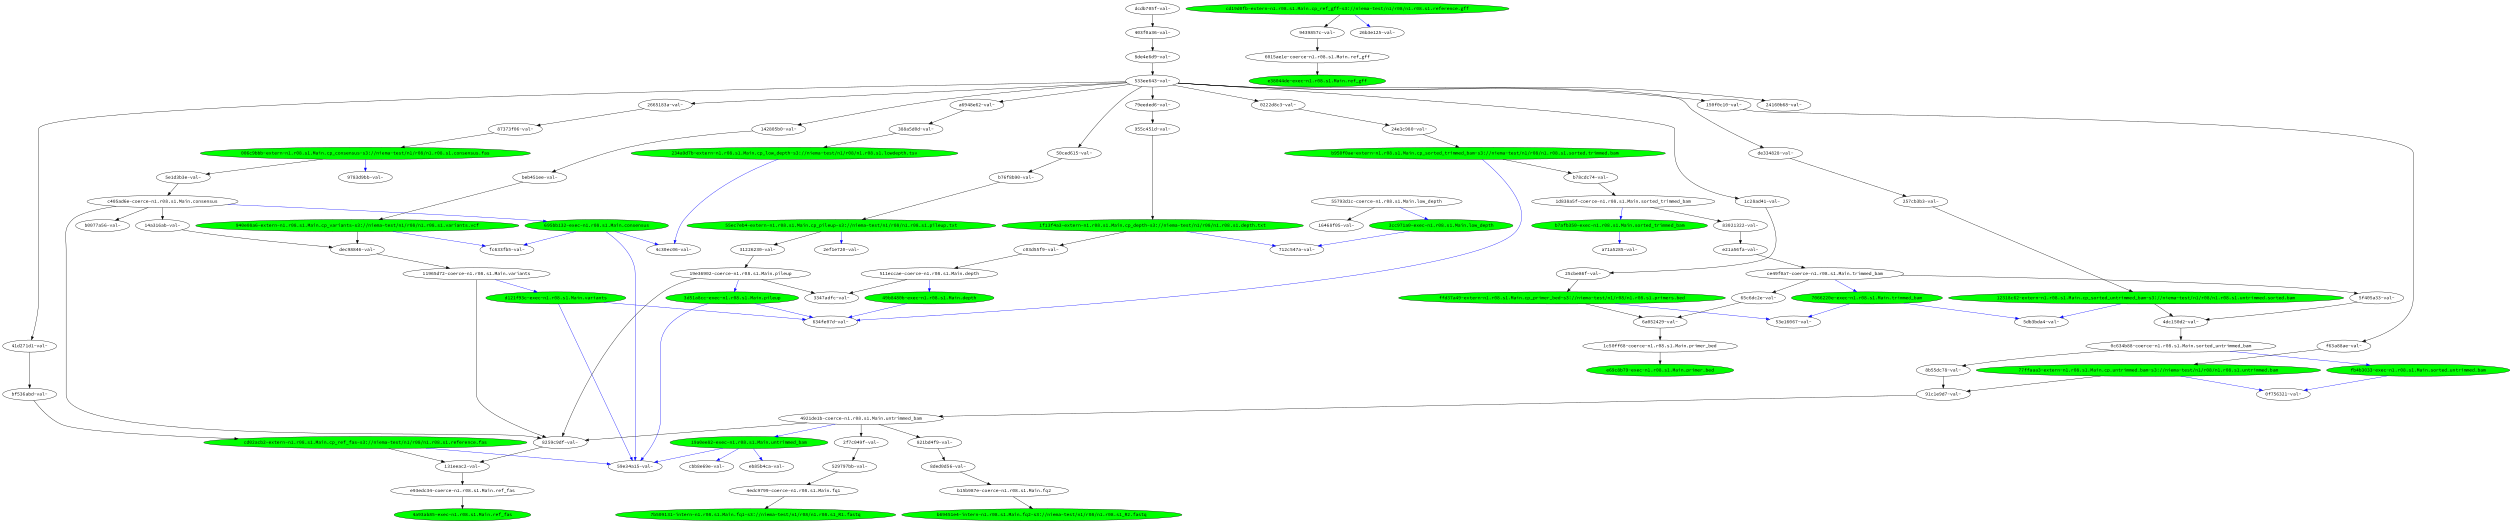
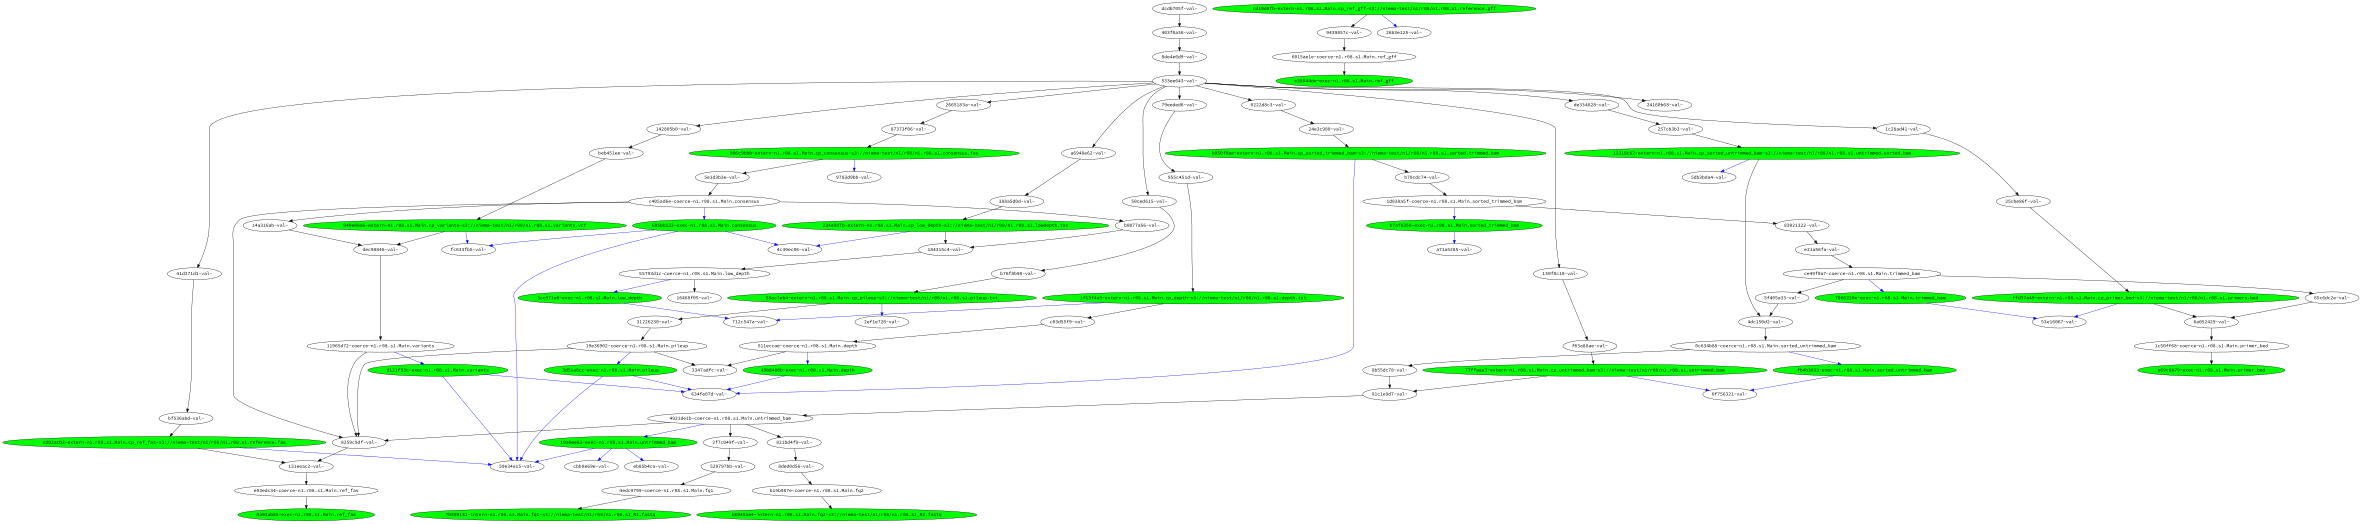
  strict digraph {
    fontname="Source Code Pro"
    node [fontname="Source Code Pro"]
    edge [dynamic=false fontname="Source Code Pro"]
    "006c9bbb-extern-n1.r08.s1.Main.cp_consensus-s3://niema-test/n1/r08/n1.r08.s1.consensus.fas" [fillcolor=green style=filled]
    "5e1d3b3e-val-"
    "9783d9bb-val-"
    "c405ad6e-coerce-n1.r08.s1.Main.consensus"
    "0222d8c3-val-"
    "24e3c980-val-"
    "b950f0ae-extern-n1.r08.s1.Main.cp_sorted_trimmed_bam-s3://niema-test/n1/r08/n1.r08.s1.sorted.trimmed.bam" [fillcolor=green style=filled]
    "0c634b88-coerce-n1.r08.s1.Main.sorted_untrimmed_bam"
    "8b55dc78-val-"
    "fb4b3033-exec-n1.r08.s1.Main.sorted_untrimmed_bam" [fillcolor=green style=filled]
    "91c1e9d7-val-"
    "0f756321-val-"
    "11965d72-coerce-n1.r08.s1.Main.variants"
    "8259c9df-val-"
    "d121f93c-exec-n1.r08.s1.Main.variants" [fillcolor=green style=filled]
    "131eeac2-val-"
    "59e34a15-val-"
    "634fe07d-val-"
    "12318c62-extern-n1.r08.s1.Main.cp_sorted_untrimmed_bam-s3://niema-test/n1/r08/n1.r08.s1.untrimmed.sorted.bam" [fillcolor=green style=filled]
    "4dc150d2-val-"
    "5db3bda4-val-"
    "e93edc34-coerce-n1.r08.s1.Main.ref_fas"
    "4a93ab85-exec-n1.r08.s1.Main.ref_fas" [fillcolor=green style=filled]
    "142805b0-val-"
    "beb451ee-val-"
    "940e08a6-extern-n1.r08.s1.Main.cp_variants-s3://niema-test/n1/r08/n1.r08.s1.variants.vcf" [fillcolor=green style=filled]
    "14a316ab-val-"
    "dec98846-val-"
    "150f0c10-val-"
    "f63a88ae-val-"
    "77ffaaa3-extern-n1.r08.s1.Main.cp_untrimmed_bam-s3://niema-test/n1/r08/n1.r08.s1.untrimmed.bam" [fillcolor=green style=filled]
    "c03d55f9-val-"
    "511eccae-coerce-n1.r08.s1.Main.depth"
+   "184315c4-val-"
    "55793d1c-coerce-n1.r08.s1.Main.low_depth"
    "16468f05-val-"
    "3cc971a0-exec-n1.r08.s1.Main.low_depth" [fillcolor=green style=filled]
    "19a0ee82-exec-n1.r08.s1.Main.untrimmed_bam" [fillcolor=green style=filled]
    "cbb8e69e-val-"
    "eb85b4ca-val-"
    "19e36902-coerce-n1.r08.s1.Main.pileup"
    "3347adfc-val-"
    "3d51a8cc-exec-n1.r08.s1.Main.pileup" [fillcolor=green style=filled]
    "1c28ad41-val-"
    "25cbe86f-val-"
    "ffd37a49-extern-n1.r08.s1.Main.cp_primer_bed-s3://niema-test/n1/r08/n1.r08.s1.primers.bed" [fillcolor=green style=filled]
    "e69c8b79-exec-n1.r08.s1.Main.primer_bed" [fillcolor=green style=filled]
    "1c50ff68-coerce-n1.r08.s1.Main.primer_bed"
    "1d838a5f-coerce-n1.r08.s1.Main.sorted_trimmed_bam"
    "83021322-val-"
    "b7afb350-exec-n1.r08.s1.Main.sorted_trimmed_bam" [fillcolor=green style=filled]
    "e21a56fa-val-"
    "a71a5285-val-"
    "1f13f4a3-extern-n1.r08.s1.Main.cp_depth-s3://niema-test/n1/r08/n1.r08.s1.depth.txt" [fillcolor=green style=filled]
    "712c547a-val-"
    "234a9d7b-extern-n1.r08.s1.Main.cp_low_depth-s3://niema-test/n1/r08/n1.r08.s1.lowdepth.tsv" [fillcolor=green style=filled]
    "4c30ec06-val-"
    "b78cdc74-val-"
    "257cb3b3-val-"
    "6a052429-val-"
    "53e16067-val-"
    "2665183a-val-"
    "87373f06-val-"
    "2f7c049f-val-"
    "529797bb-val-"
    "4edc9799-coerce-n1.r08.s1.Main.fq1"
    "31226230-val-"
    "388a5d0d-val-"
    "403f0a36-val-"
    "8de4e6d9-val-"
    "533ee643-val-"
    "41d271d1-val-"
    "bf536abd-val-"
    "cd02acb2-extern-n1.r08.s1.Main.cp_ref_fas-s3://niema-test/n1/r08/n1.r08.s1.reference.fas" [fillcolor=green style=filled]
    "4921de1b-coerce-n1.r08.s1.Main.untrimmed_bam"
    "821bd4f9-val-"
    "8ded0d56-val-"
    "49b8480b-exec-n1.r08.s1.Main.depth" [fillcolor=green style=filled]
    "7b509131-intern-n1.r08.s1.Main.fq1-s3://niema-test/n1/r08/n1.r08.s1_R1.fastq" [fillcolor=green style=filled]
    "50ced615-val-"
    "b76f8b90-val-"
    "55ec7eb4-extern-n1.r08.s1.Main.cp_pileup-s3://niema-test/n1/r08/n1.r08.s1.pileup.txt" [fillcolor=green style=filled]
    "24160b68-val-"
    "79eeded6-val-"
    "a6948e62-val-"
    "de334828-val-"
    "955c451d-val-"
    "2ef1e720-val-"
    "695bb132-exec-n1.r08.s1.Main.consensus" [fillcolor=green style=filled]
    "b0077a56-val-"
    "5f405a33-val-"
    "e38044de-exec-n1.r08.s1.Main.ref_gff" [fillcolor=green style=filled]
    "6015ae1e-coerce-n1.r08.s1.Main.ref_gff"
    "65c6dc2e-val-"
    "fc633fb5-val-"
    "7066220e-exec-n1.r08.s1.Main.trimmed_bam" [fillcolor=green style=filled]
    "b15b987e-coerce-n1.r08.s1.Main.fq2"
    "ce49f0a7-coerce-n1.r08.s1.Main.trimmed_bam"
    "b69451e4-intern-n1.r08.s1.Main.fq2-s3://niema-test/n1/r08/n1.r08.s1_R2.fastq" [fillcolor=green style=filled]
    "9439857c-val-"
    "cd19d0fb-extern-n1.r08.s1.Main.cp_ref_gff-s3://niema-test/n1/r08/n1.r08.s1.reference.gff" [fillcolor=green style=filled]
    "26b3e125-val-"
    "dcdb705f-val-"
    "006c9bbb-extern-n1.r08.s1.Main.cp_consensus-s3://niema-test/n1/r08/n1.r08.s1.consensus.fas" -> "5e1d3b3e-val-"
    "006c9bbb-extern-n1.r08.s1.Main.cp_consensus-s3://niema-test/n1/r08/n1.r08.s1.consensus.fas" -> "9783d9bb-val-" [color=blue dynamic=true]
    "5e1d3b3e-val-" -> "c405ad6e-coerce-n1.r08.s1.Main.consensus"
    "c405ad6e-coerce-n1.r08.s1.Main.consensus" -> "8259c9df-val-"
    "c405ad6e-coerce-n1.r08.s1.Main.consensus" -> "14a316ab-val-"
    "c405ad6e-coerce-n1.r08.s1.Main.consensus" -> "695bb132-exec-n1.r08.s1.Main.consensus" [color=blue dynamic=true]
    "c405ad6e-coerce-n1.r08.s1.Main.consensus" -> "b0077a56-val-"
    "0222d8c3-val-" -> "24e3c980-val-"
    "24e3c980-val-" -> "b950f0ae-extern-n1.r08.s1.Main.cp_sorted_trimmed_bam-s3://niema-test/n1/r08/n1.r08.s1.sorted.trimmed.bam"
    "b950f0ae-extern-n1.r08.s1.Main.cp_sorted_trimmed_bam-s3://niema-test/n1/r08/n1.r08.s1.sorted.trimmed.bam" -> "634fe07d-val-" [color=blue dynamic=true]
    "b950f0ae-extern-n1.r08.s1.Main.cp_sorted_trimmed_bam-s3://niema-test/n1/r08/n1.r08.s1.sorted.trimmed.bam" -> "b78cdc74-val-"
    "0c634b88-coerce-n1.r08.s1.Main.sorted_untrimmed_bam" -> "8b55dc78-val-"
    "0c634b88-coerce-n1.r08.s1.Main.sorted_untrimmed_bam" -> "fb4b3033-exec-n1.r08.s1.Main.sorted_untrimmed_bam" [color=blue dynamic=true]
    "8b55dc78-val-" -> "91c1e9d7-val-"
    "fb4b3033-exec-n1.r08.s1.Main.sorted_untrimmed_bam" -> "0f756321-val-" [color=blue dynamic=true]
    "91c1e9d7-val-" -> "4921de1b-coerce-n1.r08.s1.Main.untrimmed_bam"
    "11965d72-coerce-n1.r08.s1.Main.variants" -> "8259c9df-val-"
    "11965d72-coerce-n1.r08.s1.Main.variants" -> "d121f93c-exec-n1.r08.s1.Main.variants" [color=blue dynamic=true]
    "8259c9df-val-" -> "131eeac2-val-"
    "d121f93c-exec-n1.r08.s1.Main.variants" -> "59e34a15-val-" [color=blue dynamic=true]
    "d121f93c-exec-n1.r08.s1.Main.variants" -> "634fe07d-val-" [color=blue dynamic=true]
    "131eeac2-val-" -> "e93edc34-coerce-n1.r08.s1.Main.ref_fas"
    "12318c62-extern-n1.r08.s1.Main.cp_sorted_untrimmed_bam-s3://niema-test/n1/r08/n1.r08.s1.untrimmed.sorted.bam" -> "4dc150d2-val-"
    "12318c62-extern-n1.r08.s1.Main.cp_sorted_untrimmed_bam-s3://niema-test/n1/r08/n1.r08.s1.untrimmed.sorted.bam" -> "5db3bda4-val-" [color=blue dynamic=true]
    "4dc150d2-val-" -> "0c634b88-coerce-n1.r08.s1.Main.sorted_untrimmed_bam"
    "e93edc34-coerce-n1.r08.s1.Main.ref_fas" -> "4a93ab85-exec-n1.r08.s1.Main.ref_fas"
    "142805b0-val-" -> "beb451ee-val-"
    "beb451ee-val-" -> "940e08a6-extern-n1.r08.s1.Main.cp_variants-s3://niema-test/n1/r08/n1.r08.s1.variants.vcf"
    "940e08a6-extern-n1.r08.s1.Main.cp_variants-s3://niema-test/n1/r08/n1.r08.s1.variants.vcf" -> "dec98846-val-"
    "940e08a6-extern-n1.r08.s1.Main.cp_variants-s3://niema-test/n1/r08/n1.r08.s1.variants.vcf" -> "fc633fb5-val-" [color=blue dynamic=true]
    "14a316ab-val-" -> "dec98846-val-"
    "dec98846-val-" -> "11965d72-coerce-n1.r08.s1.Main.variants"
    "150f0c10-val-" -> "f63a88ae-val-"
    "f63a88ae-val-" -> "77ffaaa3-extern-n1.r08.s1.Main.cp_untrimmed_bam-s3://niema-test/n1/r08/n1.r08.s1.untrimmed.bam"
    "77ffaaa3-extern-n1.r08.s1.Main.cp_untrimmed_bam-s3://niema-test/n1/r08/n1.r08.s1.untrimmed.bam" -> "91c1e9d7-val-"
    "77ffaaa3-extern-n1.r08.s1.Main.cp_untrimmed_bam-s3://niema-test/n1/r08/n1.r08.s1.untrimmed.bam" -> "0f756321-val-" [color=blue dynamic=true]
    "c03d55f9-val-" -> "511eccae-coerce-n1.r08.s1.Main.depth"
    "511eccae-coerce-n1.r08.s1.Main.depth" -> "3347adfc-val-"
    "511eccae-coerce-n1.r08.s1.Main.depth" -> "49b8480b-exec-n1.r08.s1.Main.depth" [color=blue dynamic=true]
+   "184315c4-val-" -> "55793d1c-coerce-n1.r08.s1.Main.low_depth"
    "55793d1c-coerce-n1.r08.s1.Main.low_depth" -> "16468f05-val-"
    "55793d1c-coerce-n1.r08.s1.Main.low_depth" -> "3cc971a0-exec-n1.r08.s1.Main.low_depth" [color=blue dynamic=true]
    "3cc971a0-exec-n1.r08.s1.Main.low_depth" -> "712c547a-val-" [color=blue dynamic=true]
    "19a0ee82-exec-n1.r08.s1.Main.untrimmed_bam" -> "59e34a15-val-" [color=blue dynamic=true]
    "19a0ee82-exec-n1.r08.s1.Main.untrimmed_bam" -> "cbb8e69e-val-" [color=blue dynamic=true]
    "19a0ee82-exec-n1.r08.s1.Main.untrimmed_bam" -> "eb85b4ca-val-" [color=blue dynamic=true]
    "19e36902-coerce-n1.r08.s1.Main.pileup" -> "8259c9df-val-"
    "19e36902-coerce-n1.r08.s1.Main.pileup" -> "3347adfc-val-"
    "19e36902-coerce-n1.r08.s1.Main.pileup" -> "3d51a8cc-exec-n1.r08.s1.Main.pileup" [color=blue dynamic=true]
    "3d51a8cc-exec-n1.r08.s1.Main.pileup" -> "59e34a15-val-" [color=blue dynamic=true]
    "3d51a8cc-exec-n1.r08.s1.Main.pileup" -> "634fe07d-val-" [color=blue dynamic=true]
    "1c28ad41-val-" -> "25cbe86f-val-"
    "25cbe86f-val-" -> "ffd37a49-extern-n1.r08.s1.Main.cp_primer_bed-s3://niema-test/n1/r08/n1.r08.s1.primers.bed"
    "ffd37a49-extern-n1.r08.s1.Main.cp_primer_bed-s3://niema-test/n1/r08/n1.r08.s1.primers.bed" -> "6a052429-val-"
    "ffd37a49-extern-n1.r08.s1.Main.cp_primer_bed-s3://niema-test/n1/r08/n1.r08.s1.primers.bed" -> "53e16067-val-" [color=blue dynamic=true]
    "1c50ff68-coerce-n1.r08.s1.Main.primer_bed" -> "e69c8b79-exec-n1.r08.s1.Main.primer_bed"
    "1d838a5f-coerce-n1.r08.s1.Main.sorted_trimmed_bam" -> "83021322-val-"
    "1d838a5f-coerce-n1.r08.s1.Main.sorted_trimmed_bam" -> "b7afb350-exec-n1.r08.s1.Main.sorted_trimmed_bam" [color=blue dynamic=true]
    "83021322-val-" -> "e21a56fa-val-"
    "b7afb350-exec-n1.r08.s1.Main.sorted_trimmed_bam" -> "a71a5285-val-" [color=blue dynamic=true]
    "e21a56fa-val-" -> "ce49f0a7-coerce-n1.r08.s1.Main.trimmed_bam"
    "1f13f4a3-extern-n1.r08.s1.Main.cp_depth-s3://niema-test/n1/r08/n1.r08.s1.depth.txt" -> "c03d55f9-val-"
    "1f13f4a3-extern-n1.r08.s1.Main.cp_depth-s3://niema-test/n1/r08/n1.r08.s1.depth.txt" -> "712c547a-val-" [color=blue dynamic=true]
+   "234a9d7b-extern-n1.r08.s1.Main.cp_low_depth-s3://niema-test/n1/r08/n1.r08.s1.lowdepth.tsv" -> "184315c4-val-"
    "234a9d7b-extern-n1.r08.s1.Main.cp_low_depth-s3://niema-test/n1/r08/n1.r08.s1.lowdepth.tsv" -> "4c30ec06-val-" [color=blue dynamic=true]
    "b78cdc74-val-" -> "1d838a5f-coerce-n1.r08.s1.Main.sorted_trimmed_bam"
    "257cb3b3-val-" -> "12318c62-extern-n1.r08.s1.Main.cp_sorted_untrimmed_bam-s3://niema-test/n1/r08/n1.r08.s1.untrimmed.sorted.bam"
    "6a052429-val-" -> "1c50ff68-coerce-n1.r08.s1.Main.primer_bed"
    "2665183a-val-" -> "87373f06-val-"
    "87373f06-val-" -> "006c9bbb-extern-n1.r08.s1.Main.cp_consensus-s3://niema-test/n1/r08/n1.r08.s1.consensus.fas"
    "2f7c049f-val-" -> "529797bb-val-"
    "529797bb-val-" -> "4edc9799-coerce-n1.r08.s1.Main.fq1"
    "4edc9799-coerce-n1.r08.s1.Main.fq1" -> "7b509131-intern-n1.r08.s1.Main.fq1-s3://niema-test/n1/r08/n1.r08.s1_R1.fastq"
    "31226230-val-" -> "19e36902-coerce-n1.r08.s1.Main.pileup"
    "388a5d0d-val-" -> "234a9d7b-extern-n1.r08.s1.Main.cp_low_depth-s3://niema-test/n1/r08/n1.r08.s1.lowdepth.tsv"
    "403f0a36-val-" -> "8de4e6d9-val-"
    "8de4e6d9-val-" -> "533ee643-val-"
    "533ee643-val-" -> "0222d8c3-val-"
    "533ee643-val-" -> "142805b0-val-"
    "533ee643-val-" -> "150f0c10-val-"
    "533ee643-val-" -> "1c28ad41-val-"
    "533ee643-val-" -> "2665183a-val-"
    "533ee643-val-" -> "41d271d1-val-"
    "533ee643-val-" -> "50ced615-val-"
    "533ee643-val-" -> "24160b68-val-"
    "533ee643-val-" -> "79eeded6-val-"
    "533ee643-val-" -> "a6948e62-val-"
    "533ee643-val-" -> "de334828-val-"
    "41d271d1-val-" -> "bf536abd-val-"
    "bf536abd-val-" -> "cd02acb2-extern-n1.r08.s1.Main.cp_ref_fas-s3://niema-test/n1/r08/n1.r08.s1.reference.fas"
    "cd02acb2-extern-n1.r08.s1.Main.cp_ref_fas-s3://niema-test/n1/r08/n1.r08.s1.reference.fas" -> "131eeac2-val-"
    "cd02acb2-extern-n1.r08.s1.Main.cp_ref_fas-s3://niema-test/n1/r08/n1.r08.s1.reference.fas" -> "59e34a15-val-" [color=blue dynamic=true]
    "4921de1b-coerce-n1.r08.s1.Main.untrimmed_bam" -> "8259c9df-val-"
    "4921de1b-coerce-n1.r08.s1.Main.untrimmed_bam" -> "19a0ee82-exec-n1.r08.s1.Main.untrimmed_bam" [color=blue dynamic=true]
    "4921de1b-coerce-n1.r08.s1.Main.untrimmed_bam" -> "2f7c049f-val-"
    "4921de1b-coerce-n1.r08.s1.Main.untrimmed_bam" -> "821bd4f9-val-"
    "821bd4f9-val-" -> "8ded0d56-val-"
    "8ded0d56-val-" -> "b15b987e-coerce-n1.r08.s1.Main.fq2"
    "49b8480b-exec-n1.r08.s1.Main.depth" -> "634fe07d-val-" [color=blue dynamic=true]
    "50ced615-val-" -> "b76f8b90-val-"
    "b76f8b90-val-" -> "55ec7eb4-extern-n1.r08.s1.Main.cp_pileup-s3://niema-test/n1/r08/n1.r08.s1.pileup.txt"
    "55ec7eb4-extern-n1.r08.s1.Main.cp_pileup-s3://niema-test/n1/r08/n1.r08.s1.pileup.txt" -> "31226230-val-"
    "55ec7eb4-extern-n1.r08.s1.Main.cp_pileup-s3://niema-test/n1/r08/n1.r08.s1.pileup.txt" -> "2ef1e720-val-" [color=blue dynamic=true]
    "79eeded6-val-" -> "955c451d-val-"
    "a6948e62-val-" -> "388a5d0d-val-"
    "de334828-val-" -> "257cb3b3-val-"
    "955c451d-val-" -> "1f13f4a3-extern-n1.r08.s1.Main.cp_depth-s3://niema-test/n1/r08/n1.r08.s1.depth.txt"
    "695bb132-exec-n1.r08.s1.Main.consensus" -> "59e34a15-val-" [color=blue dynamic=true]
    "695bb132-exec-n1.r08.s1.Main.consensus" -> "4c30ec06-val-" [color=blue dynamic=true]
    "695bb132-exec-n1.r08.s1.Main.consensus" -> "fc633fb5-val-" [color=blue dynamic=true]
+   "b0077a56-val-" -> "184315c4-val-"
    "5f405a33-val-" -> "4dc150d2-val-"
    "6015ae1e-coerce-n1.r08.s1.Main.ref_gff" -> "e38044de-exec-n1.r08.s1.Main.ref_gff"
    "65c6dc2e-val-" -> "6a052429-val-"
-   "7066220e-exec-n1.r08.s1.Main.trimmed_bam" -> "5db3bda4-val-" [color=blue dynamic=true]
    "7066220e-exec-n1.r08.s1.Main.trimmed_bam" -> "53e16067-val-" [color=blue dynamic=true]
    "b15b987e-coerce-n1.r08.s1.Main.fq2" -> "b69451e4-intern-n1.r08.s1.Main.fq2-s3://niema-test/n1/r08/n1.r08.s1_R2.fastq"
    "ce49f0a7-coerce-n1.r08.s1.Main.trimmed_bam" -> "5f405a33-val-"
    "ce49f0a7-coerce-n1.r08.s1.Main.trimmed_bam" -> "65c6dc2e-val-"
    "ce49f0a7-coerce-n1.r08.s1.Main.trimmed_bam" -> "7066220e-exec-n1.r08.s1.Main.trimmed_bam" [color=blue dynamic=true]
    "9439857c-val-" -> "6015ae1e-coerce-n1.r08.s1.Main.ref_gff"
    "cd19d0fb-extern-n1.r08.s1.Main.cp_ref_gff-s3://niema-test/n1/r08/n1.r08.s1.reference.gff" -> "9439857c-val-"
    "cd19d0fb-extern-n1.r08.s1.Main.cp_ref_gff-s3://niema-test/n1/r08/n1.r08.s1.reference.gff" -> "26b3e125-val-" [color=blue dynamic=true]
    "dcdb705f-val-" -> "403f0a36-val-"
  }
